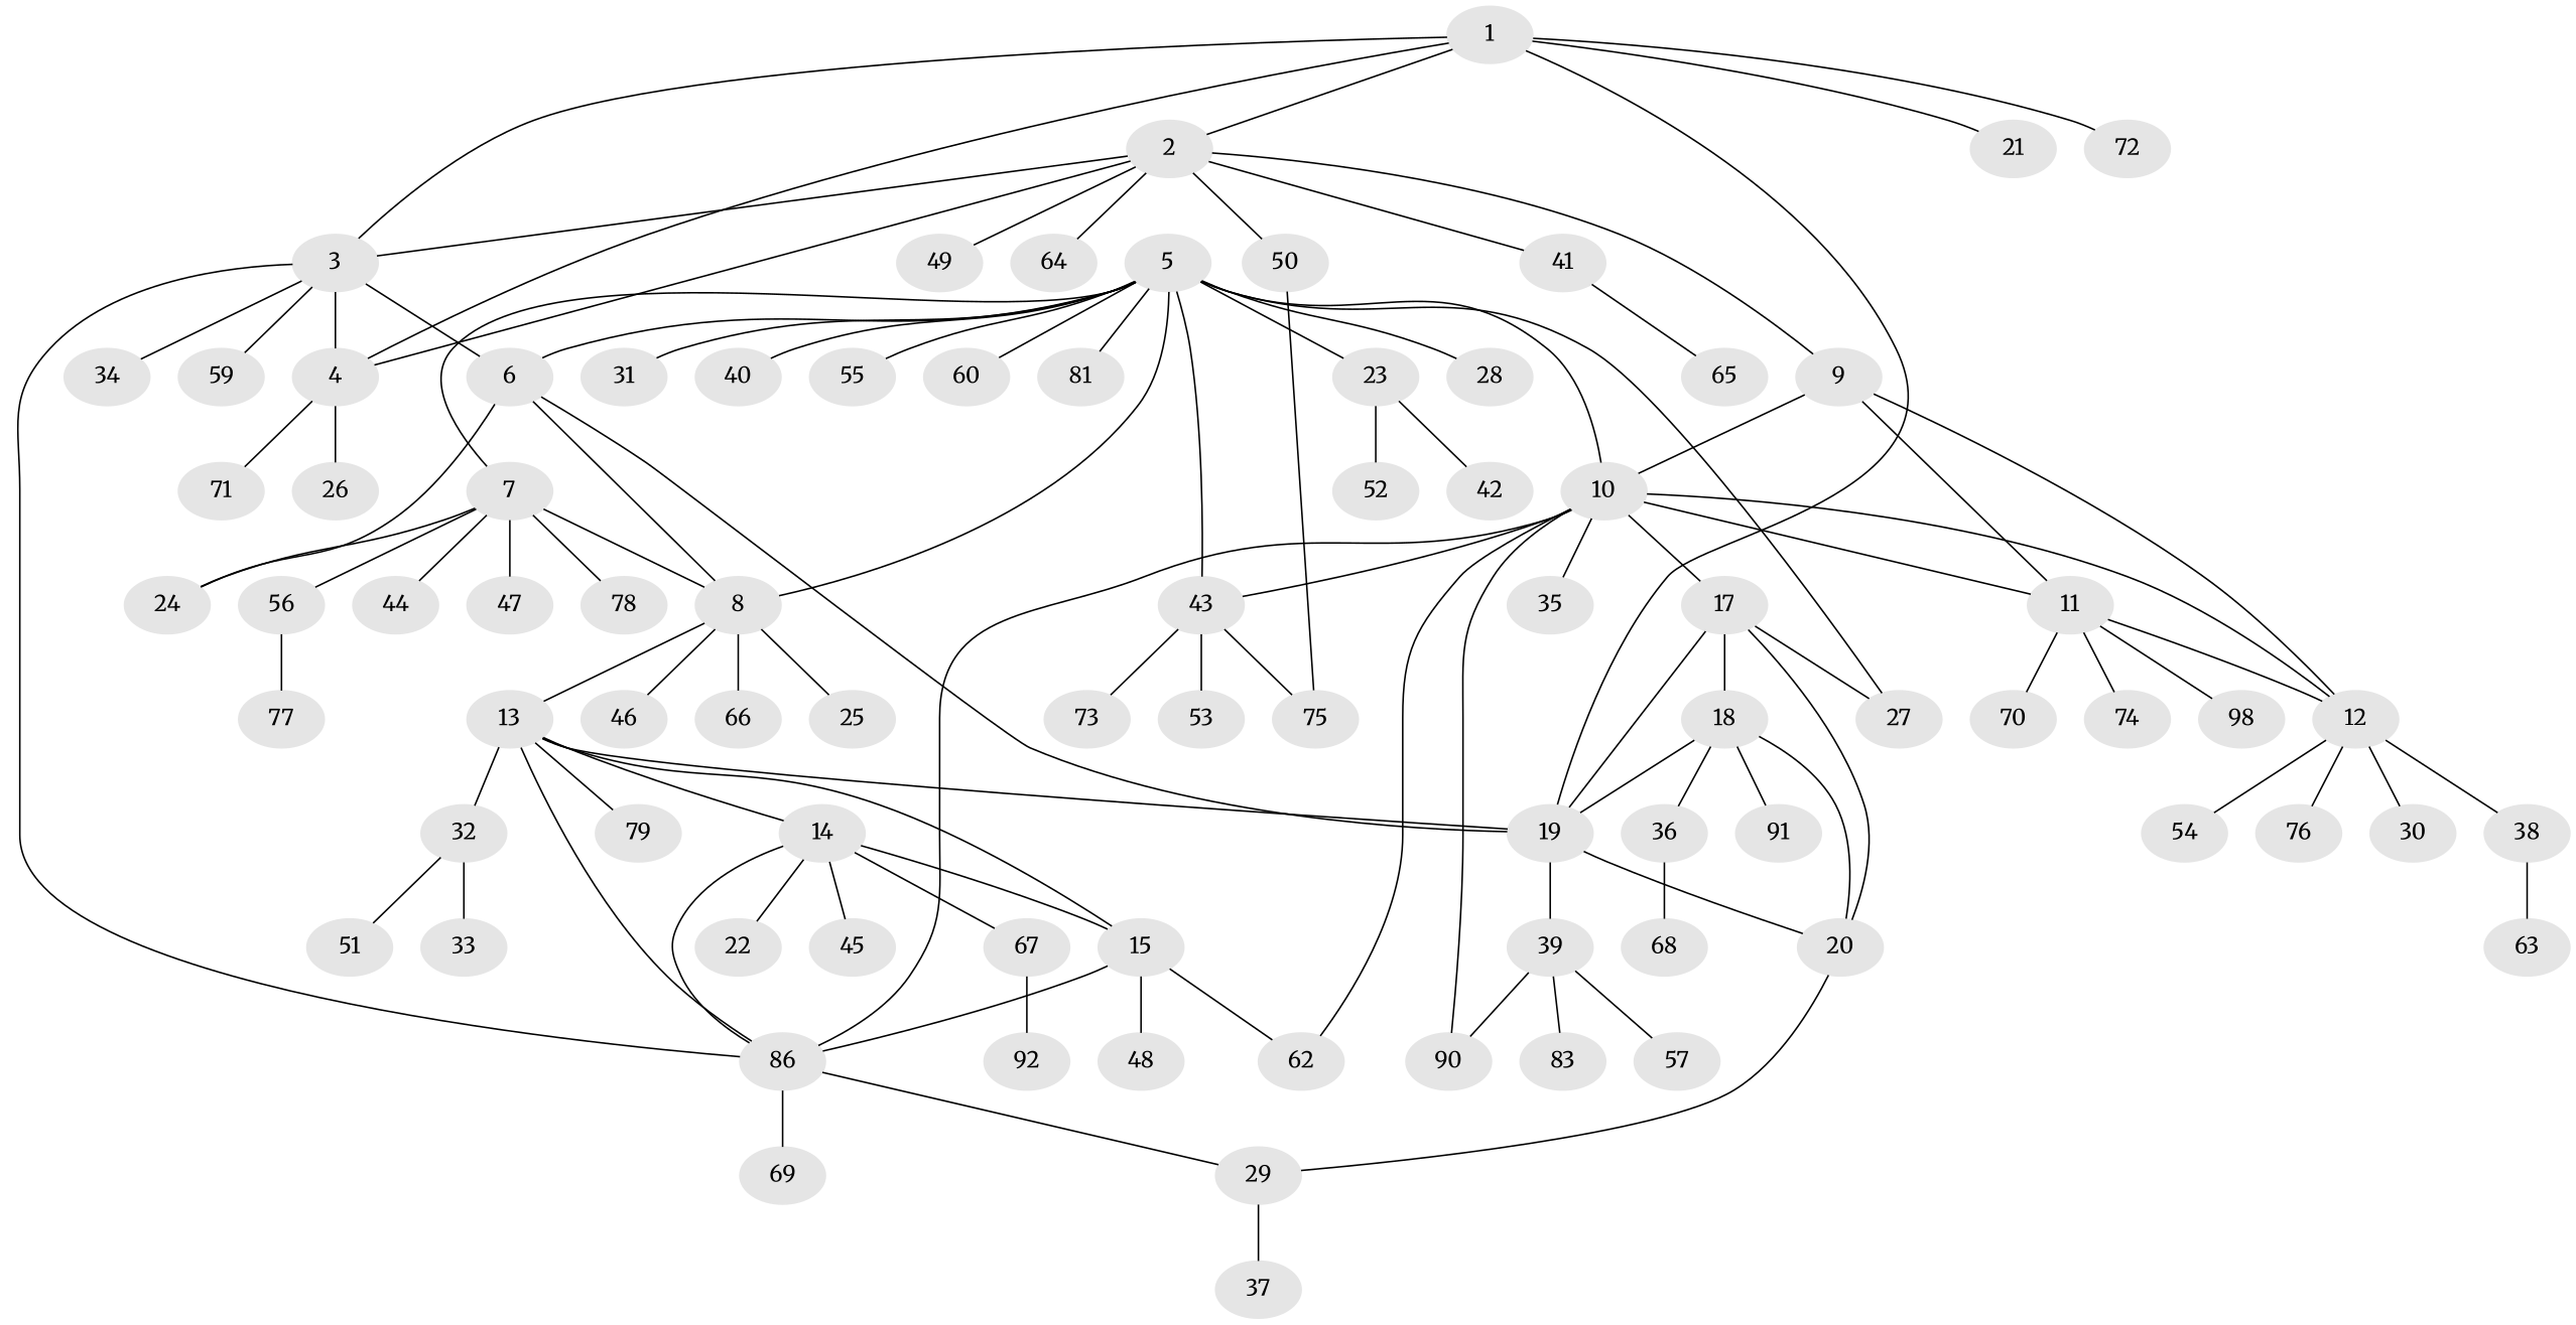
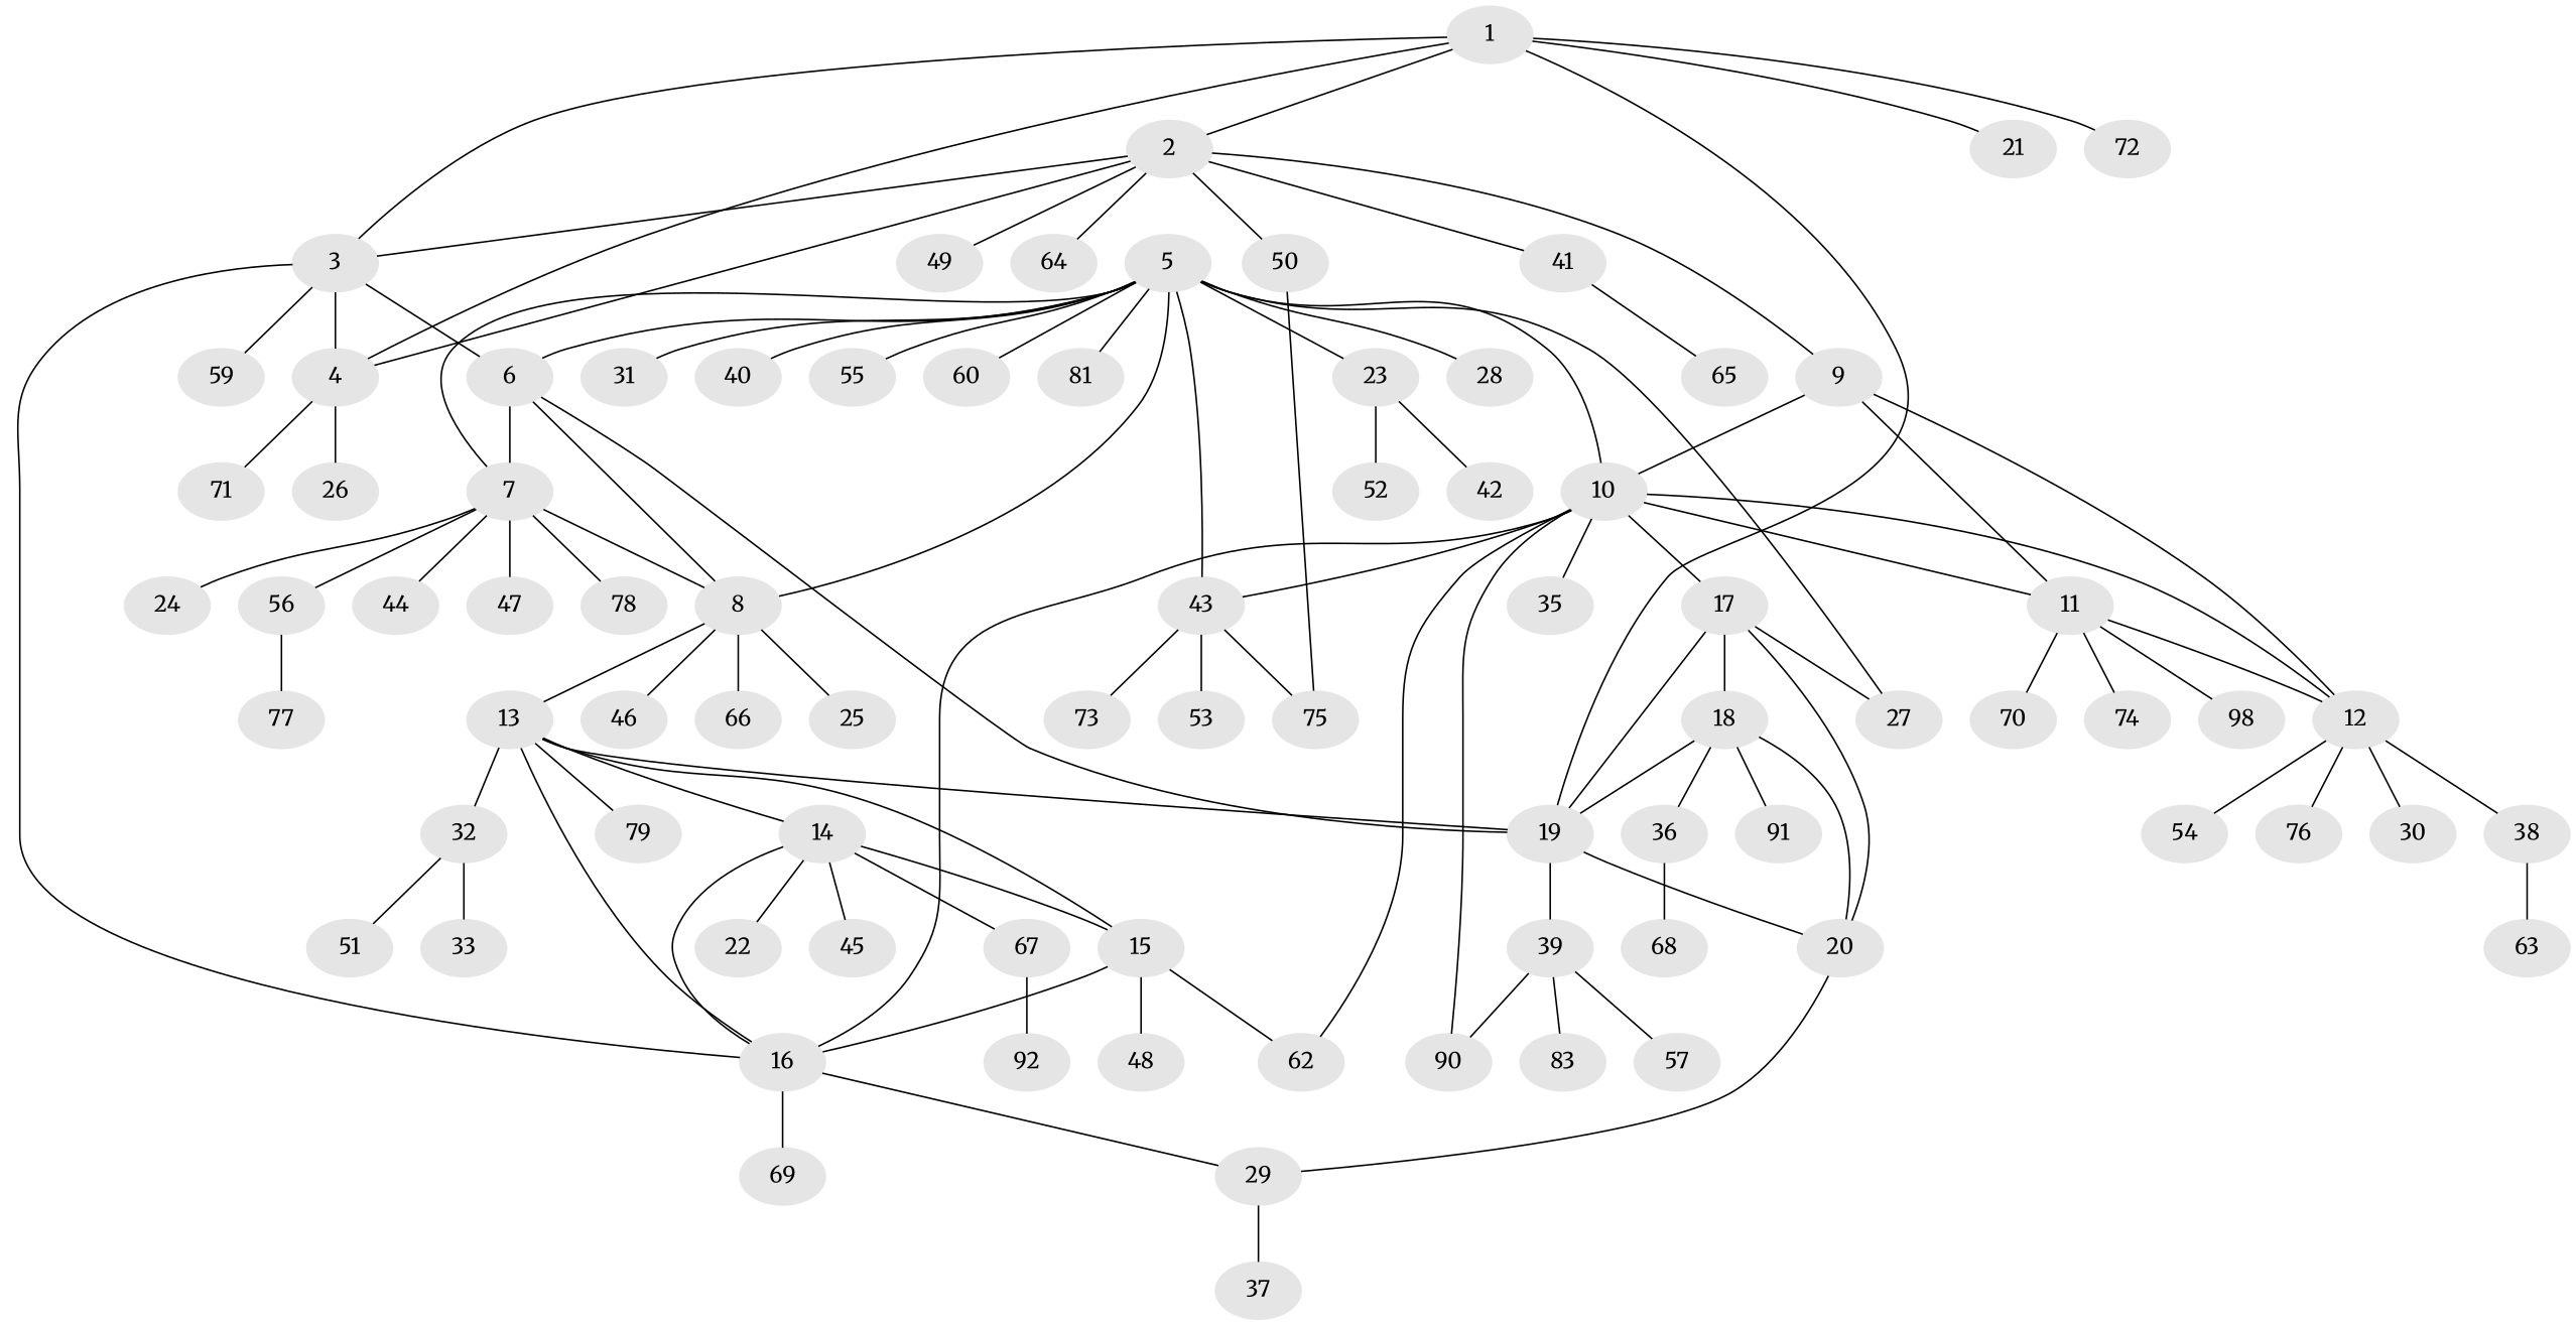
  graph {
    fontname=Merriweather
    node [color=gray90 fontname=Merriweather style=filled]
    edge [fontname=Merriweather]
    1
    2
    3
    4
    19
    21
    72
    9
    41
    49
    50
    64
    6
-   16 [label=86]
-   34
+   16
    59
    26
    71
    20
    39
    10
    11
    12
    65
    75
    7
    8
    29
    69
    5
    23
    27
    28
    31
    40
    43
    55
    60
    81
    24
    44
    47
    56
    78
    13
    25
    46
    66
    17
    35
    62
    n52 [label=90]
    42
    52
    53
    73
    77
    14
    15
    32
    79
    n62 [label=98]
    70
    74
    30
    38
    54
    76
    18
    63
    22
    45
    67
    48
    33
    51
    n77 [label=92]
    37
    36
    n80 [label=91]
    68
    57
    83
    1 -- 2
    1 -- 3
    1 -- 4
    1 -- 19
    1 -- 21
    1 -- 72
    2 -- 3
    2 -- 4
    2 -- 9
    2 -- 41
    2 -- 49
    2 -- 50
    2 -- 64
    3 -- 4
    3 -- 6
    3 -- 16
-   3 -- 34
    3 -- 59
    4 -- 26
    4 -- 71
    19 -- 20
    19 -- 39
    9 -- 10
    9 -- 11
    9 -- 12
    41 -- 65
    50 -- 75
    6 -- 19
-   6 -- 24
+   6 -- 7
    6 -- 8
    16 -- 29
    16 -- 69
    20 -- 29
    39 -- n52
    39 -- 57
    39 -- 83
    10 -- 16
    10 -- 11
    10 -- 12
    10 -- 43
    10 -- 17
    10 -- 35
    10 -- 62
    10 -- n52
    11 -- 12
    11 -- n62
    11 -- 70
    11 -- 74
    12 -- 30
    12 -- 38
    12 -- 54
    12 -- 76
    7 -- 8
    7 -- 24
    7 -- 44
    7 -- 47
    7 -- 56
    7 -- 78
    8 -- 13
    8 -- 25
    8 -- 46
    8 -- 66
    29 -- 37
    5 -- 6
    5 -- 10
    5 -- 7
    5 -- 8
    5 -- 23
    5 -- 27
    5 -- 28
    5 -- 31
    5 -- 40
    5 -- 43
    5 -- 55
    5 -- 60
    5 -- 81
    23 -- 42
    23 -- 52
    43 -- 75
    43 -- 53
    43 -- 73
    56 -- 77
    13 -- 19
    13 -- 16
    13 -- 14
    13 -- 15
    13 -- 32
    13 -- 79
    17 -- 19
    17 -- 20
    17 -- 27
    17 -- 18
    14 -- 16
    14 -- 15
    14 -- 22
    14 -- 45
    14 -- 67
    15 -- 16
    15 -- 62
    15 -- 48
    32 -- 33
    32 -- 51
    38 -- 63
    18 -- 19
    18 -- 20
    18 -- 36
    18 -- n80
    67 -- n77
    36 -- 68
  }
